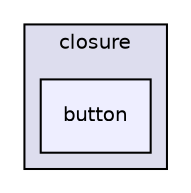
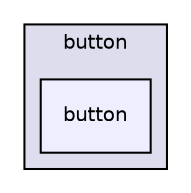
  digraph {
    compound=true
    n1 [fillcolor="#eeeeff" fontname=Helvetica fontsize=10 label=button pencolor=black shape=box style=filled]
    subgraph cluster_1 {
      bgcolor="#ddddee"
      fontname=Helvetica
      fontsize=10
-     label=closure
+     label=button
      pencolor=black
      n1
    }
  }
